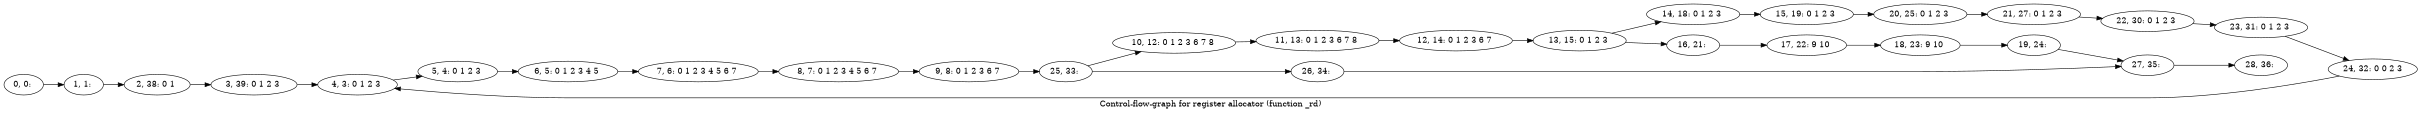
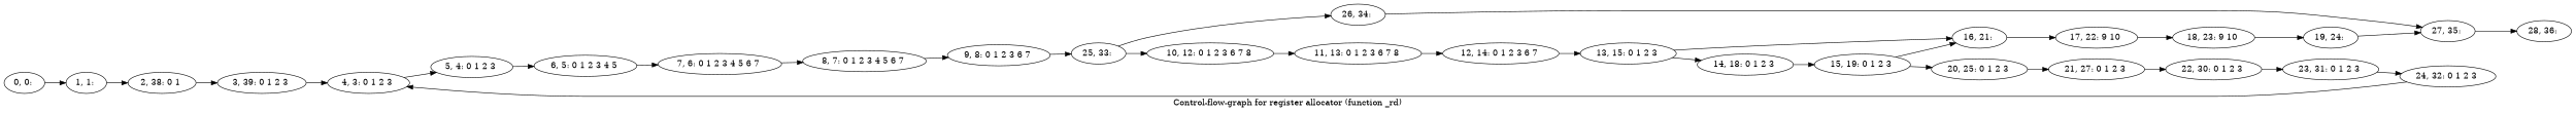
  digraph {
    label="Control-flow-graph for register allocator (function _rd)"
    rankdir=LR
    n1 [label="0, 0: "]
    n2 [label="1, 1: "]
    n3 [label="2, 38: 0 1 "]
    n4 [label="3, 39: 0 1 2 3 "]
    n5 [label="4, 3: 0 1 2 3 "]
    n6 [label="5, 4: 0 1 2 3 "]
    n7 [label="6, 5: 0 1 2 3 4 5 "]
    n8 [label="7, 6: 0 1 2 3 4 5 6 7 "]
    n9 [label="8, 7: 0 1 2 3 4 5 6 7 "]
    n10 [label="9, 8: 0 1 2 3 6 7 "]
    n11 [label="25, 33: "]
    n12 [label="10, 12: 0 1 2 3 6 7 8 "]
    n13 [label="11, 13: 0 1 2 3 6 7 8 "]
    n14 [label="26, 34: "]
    n15 [label="12, 14: 0 1 2 3 6 7 "]
    n16 [label="13, 15: 0 1 2 3 "]
    n17 [label="14, 18: 0 1 2 3 "]
    n18 [label="16, 21: "]
    n19 [label="15, 19: 0 1 2 3 "]
    n20 [label="17, 22: 9 10 "]
    n21 [label="20, 25: 0 1 2 3 "]
    n22 [label="21, 27: 0 1 2 3 "]
    n23 [label="18, 23: 9 10 "]
    n24 [label="19, 24: "]
    n25 [label="27, 35: "]
    n26 [label="28, 36: "]
    n27 [label="22, 30: 0 1 2 3 "]
    n28 [label="23, 31: 0 1 2 3 "]
-   n29 [label="24, 32: 0 0 2 3"]
+   n29 [label="24, 32: 0 1 2 3 "]
    n1 -> n2
    n2 -> n3
    n3 -> n4
    n4 -> n5
    n5 -> n6
    n6 -> n7
    n7 -> n8
    n8 -> n9
    n9 -> n10
    n10 -> n11
    n11 -> n12
    n11 -> n14
    n12 -> n13
    n13 -> n15
    n14 -> n25
    n15 -> n16
    n16 -> n17
    n16 -> n18
    n17 -> n19
    n18 -> n20
+   n19 -> n18
    n19 -> n21
    n20 -> n23
    n21 -> n22
    n22 -> n27
    n23 -> n24
    n24 -> n25
    n25 -> n26
    n27 -> n28
    n28 -> n29
    n29 -> n5
  }
